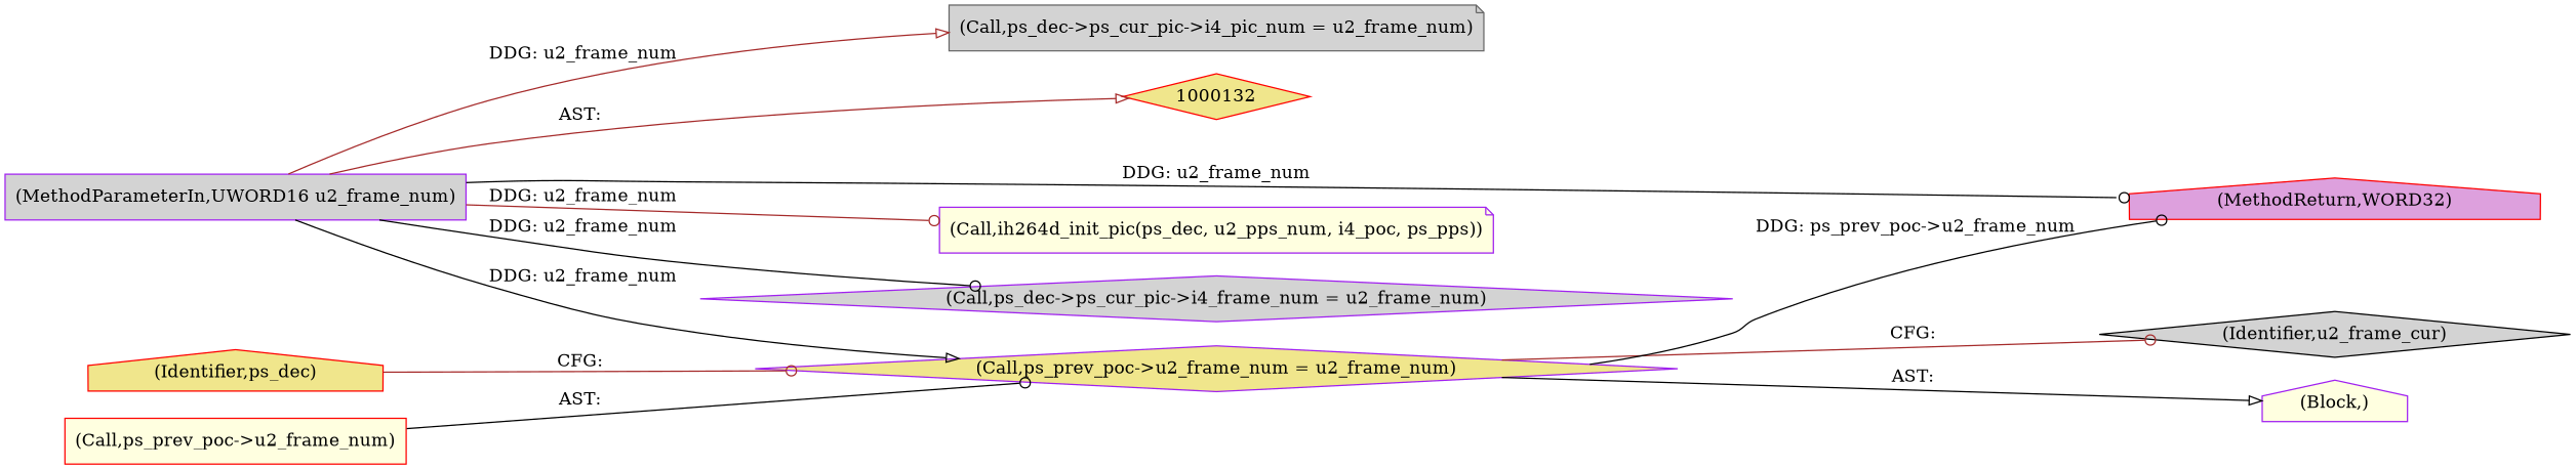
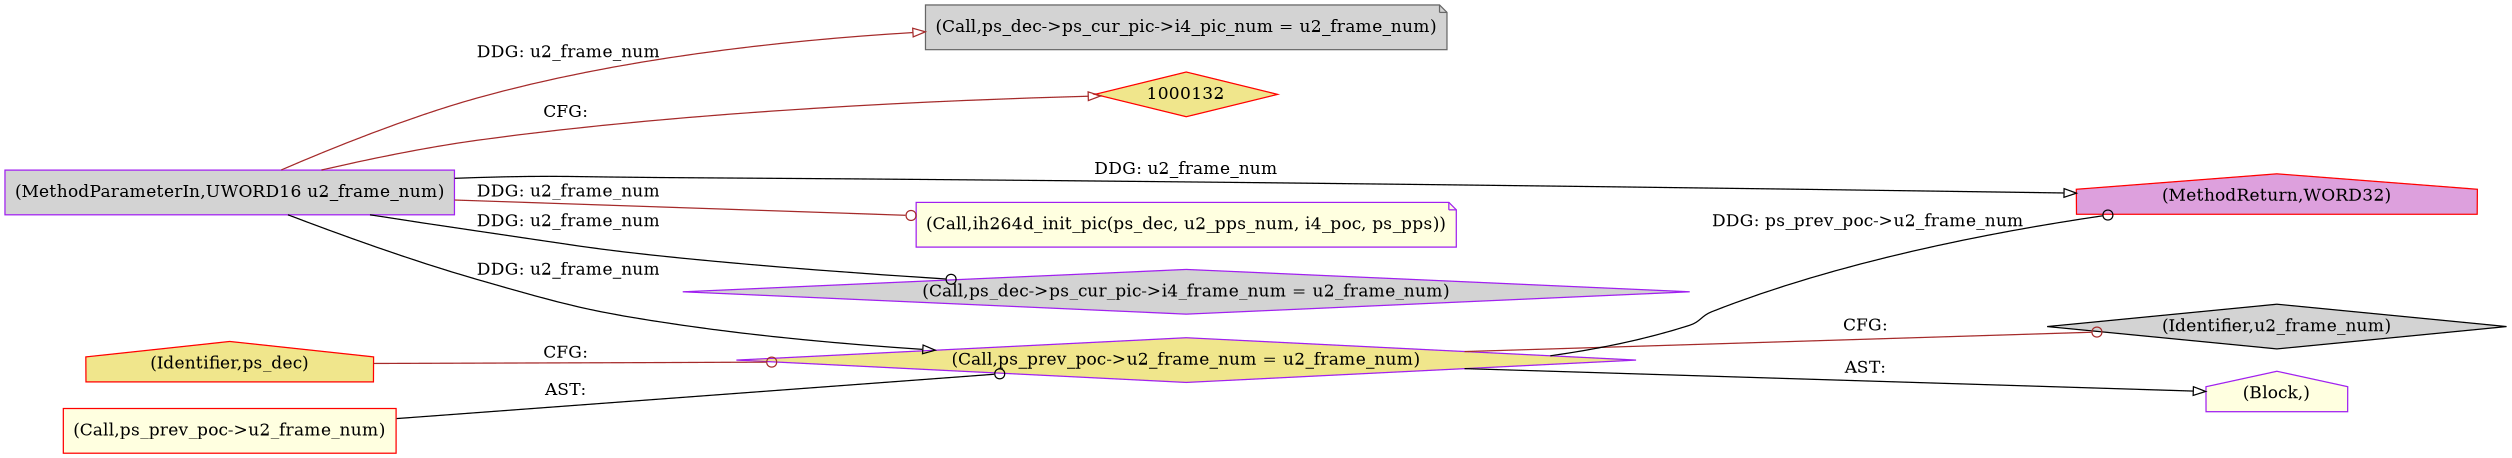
  digraph {
    rankdir=LR
    node [color=purple fillcolor=lightgrey shape=diamond style=filled]
    edge [arrowhead=odot color=black]
    n1 [fillcolor=khaki label="(Call,ps_prev_poc->u2_frame_num = u2_frame_num)"]
-   n2 [color=black label="(Identifier,u2_frame_cur)"]
+   n2 [color=black label="(Identifier,u2_frame_num)"]
    n3 [color=red fillcolor=plum label="(MethodReturn,WORD32)" shape=house]
    n4 [fillcolor=lightyellow label="(Block,)" shape=house]
    n5 [label="(MethodParameterIn,UWORD16 u2_frame_num)" shape=box]
    n6 [fillcolor=lightyellow label="(Call,ih264d_init_pic(ps_dec, u2_pps_num, i4_poc, ps_pps))" shape=note]
    n7 [label="(Call,ps_dec->ps_cur_pic->i4_frame_num = u2_frame_num)"]
    n8 [color=gray40 label="(Call,ps_dec->ps_cur_pic->i4_pic_num = u2_frame_num)" shape=note]
    1000132 [color=red fillcolor=khaki]
    n10 [color=red fillcolor=khaki label="(Identifier,ps_dec)" shape=house]
    n11 [color=red fillcolor=lightyellow label="(Call,ps_prev_poc->u2_frame_num)" shape=box]
    n1 -> n2 [color=brown label="CFG: "]
    n1 -> n3 [label="DDG: ps_prev_poc->u2_frame_num"]
    n1 -> n4 [arrowhead=onormal label="AST: "]
    n5 -> n1 [arrowhead=onormal label="DDG: u2_frame_num"]
-   n5 -> n3 [label="DDG: u2_frame_num"]
+   n5 -> n3 [arrowhead=onormal label="DDG: u2_frame_num"]
    n5 -> n6 [color=brown label="DDG: u2_frame_num"]
    n5 -> n7 [label="DDG: u2_frame_num"]
    n5 -> n8 [arrowhead=onormal color=brown label="DDG: u2_frame_num"]
-   n5 -> 1000132 [arrowhead=onormal color=brown label="AST: "]
+   n5 -> 1000132 [arrowhead=onormal color=brown label="CFG: "]
    n10 -> n1 [color=brown label="CFG: "]
    n11 -> n1 [label="AST: "]
  }
